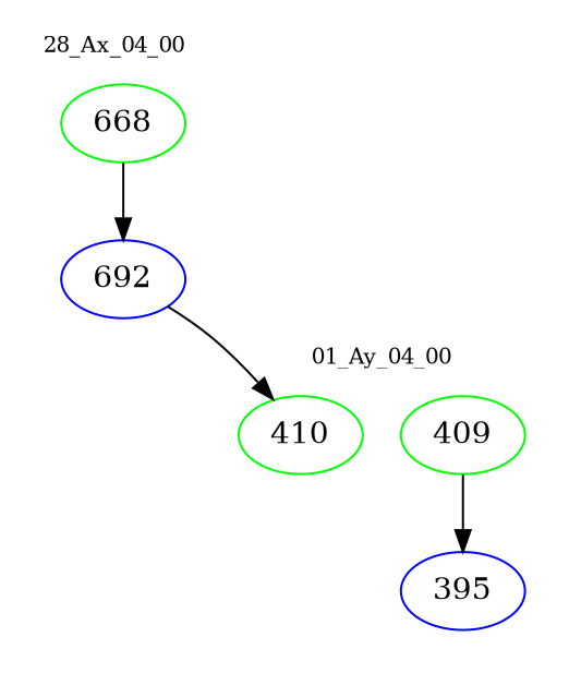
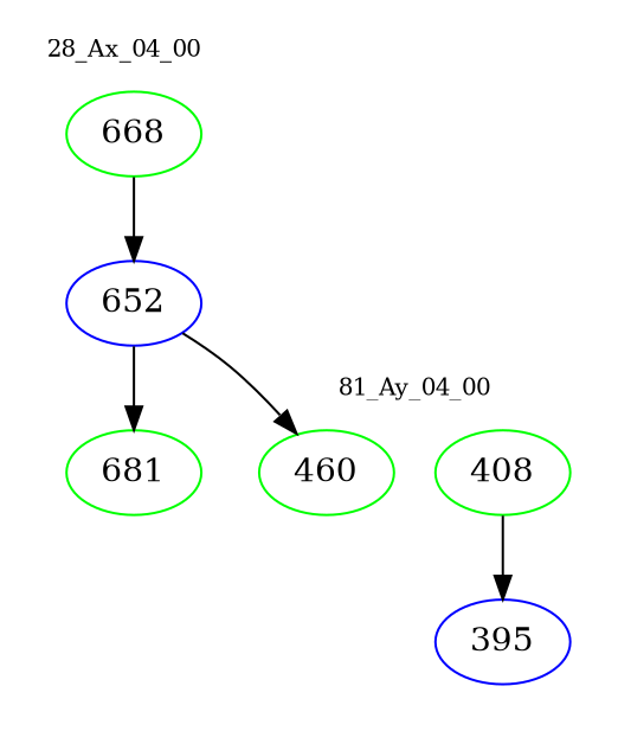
  digraph {
    node [color=green]
    edge [color=black]
-   n1 [label=409]
+   n1 [label=408]
    n2 [color=blue label=395]
-   n3 [label=410]
+   n3 [label=460]
    n4 [label=668]
-   n5 [color=blue label=692]
+   n5 [color=blue label=652]
+   n6 [label=681]
    subgraph cluster_1 {
      color=white
      fontsize=10
-     label="01_Ay_04_00"
+     label="81_Ay_04_00"
      n1
      n2
      n3
    }
    subgraph cluster_2 {
      color=white
      fontsize=10
      label="28_Ax_04_00"
      n4
      n5
+     n6
    }
    n1 -> n2
    n4 -> n5
    n5 -> n3
+   n5 -> n6
  }
